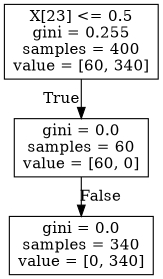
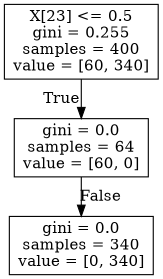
  digraph {
    node [shape=box]
    edge [labeldistance=2.5]
    n1 [label="X[23] <= 0.5\ngini = 0.255\nsamples = 400\nvalue = [60, 340]"]
-   n2 [label="gini = 0.0\nsamples = 60\nvalue = [60, 0]"]
+   n2 [label="gini = 0.0\nsamples = 64\nvalue = [60, 0]"]
    n3 [label="gini = 0.0\nsamples = 340\nvalue = [0, 340]"]
    n1 -> n2 [headlabel=True labelangle=45]
    n2 -> n3 [headlabel=False labelangle=-45]
  }
